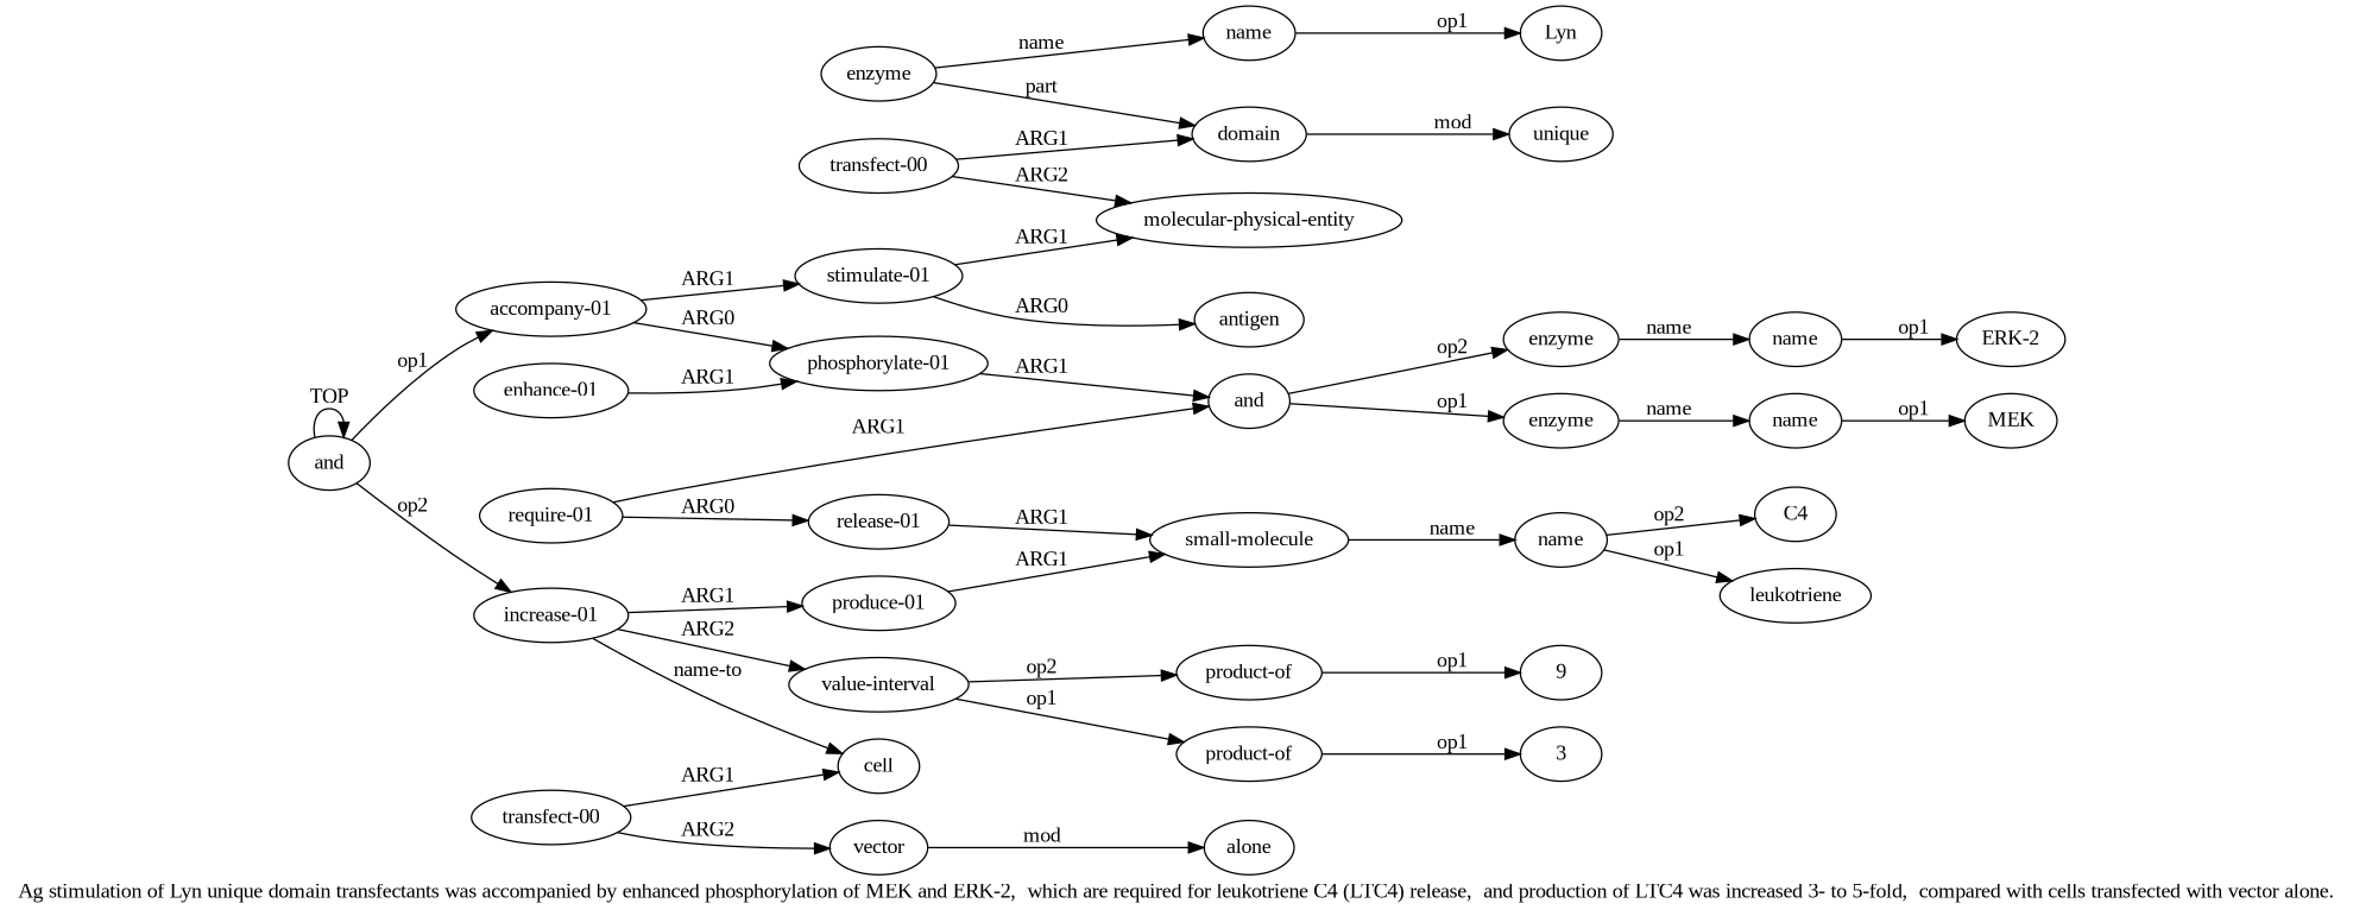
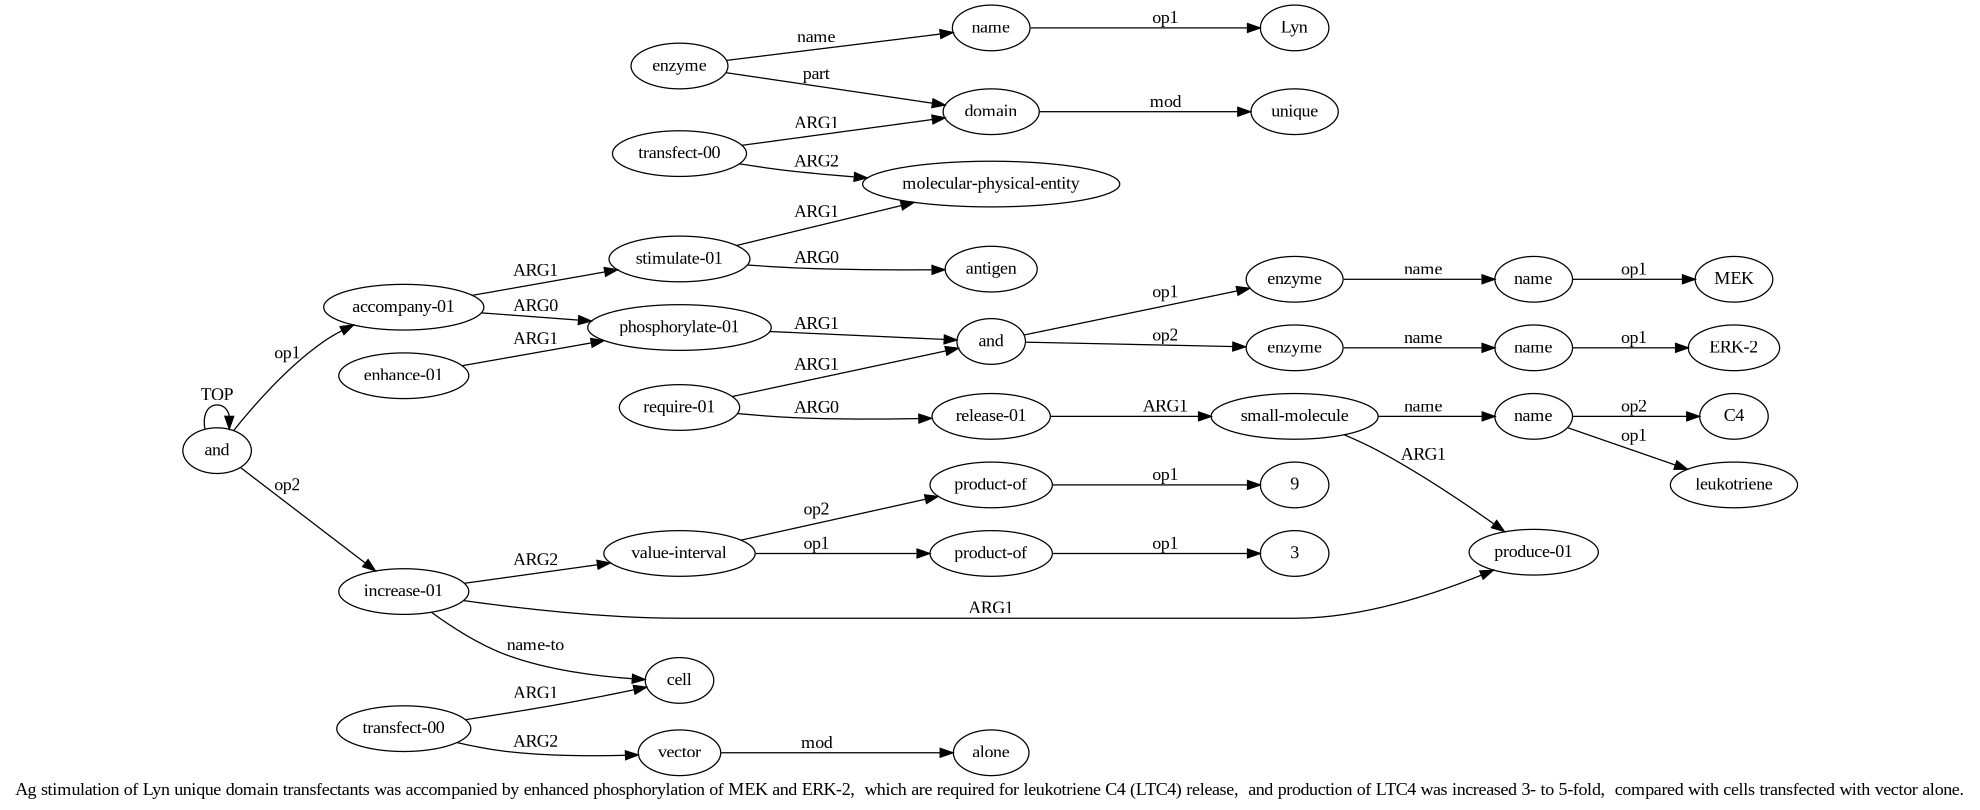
  digraph {
    fontname="Liberation Serif"
    label="Ag stimulation of Lyn unique domain transfectants was accompanied by enhanced phosphorylation of MEK and ERK-2,  which are required for leukotriene C4 (LTC4) release,  and production of LTC4 was increased 3- to 5-fold,  compared with cells transfected with vector alone."
    rankdir=LR
    node [color=black fontname="Liberation Serif" gold_ind=-1 gold_label=name test_ind=-1 test_label=name]
    edge [color=black fontname="Liberation Serif" gold_label=ARG1 test_label=ARG1]
    n1 [gold_ind=20 label=name test_ind=20]
    n2 [gold_label=Lyn label=Lyn test_label=Lyn]
    n3 [gold_ind=21 gold_label="increase-01" label="increase-01" test_ind=21 test_label="increase-01"]
    n4 [gold_ind=22 gold_label="produce-01" label="produce-01" test_ind=22 test_label="produce-01"]
    n5 [gold_ind=23 gold_label="value-interval" label="value-interval" test_ind=23 test_label="value-interval"]
    n6 [gold_ind=26 gold_label=cell label=cell test_ind=26 test_label=cell]
    n7 [gold_ind=10 gold_label="small-molecule" label="small-molecule" test_ind=10 test_label="small-molecule"]
    n8 [gold_ind=24 gold_label="product-of" label="product-of" test_ind=24 test_label="product-of"]
    n9 [gold_ind=25 gold_label="product-of" label="product-of" test_ind=25 test_label="product-of"]
    n10 [gold_ind=11 label=name test_ind=11]
    n11 [gold_label=3 label=3 test_label=3]
    n12 [gold_label=5 label=9 test_label=5]
    n13 [gold_label=C4 label=C4 test_label=C4]
    n14 [gold_label=leukotriene label=leukotriene test_label=leukotriene]
    n15 [gold_ind=27 gold_label="transfect-00" label="transfect-00" test_ind=27 test_label="transfect-00"]
    n16 [gold_ind=28 gold_label=vector label=vector test_ind=28 test_label=vector]
    n17 [gold_ind=29 gold_label=alone label=alone test_ind=29 test_label=alone]
    n18 [gold_label="ERK-2" label="ERK-2" test_label="ERK-2"]
    n19 [gold_ind=15 gold_label="molecular-physical-entity" label="molecular-physical-entity" test_ind=15 test_label="molecular-physical-entity"]
    n20 [gold_ind=14 gold_label=antigen label=antigen test_ind=14 test_label=antigen]
    n21 [gold_ind=17 gold_label=domain label=domain test_ind=17 test_label=domain]
    n22 [gold_ind=18 gold_label=unique label=unique test_ind=18 test_label=unique]
    n23 [gold_ind=16 gold_label="transfect-00" label="transfect-00" test_ind=16 test_label="transfect-00"]
    n24 [gold_ind=13 gold_label="stimulate-01" label="stimulate-01" test_ind=13 test_label="stimulate-01"]
    n25 [gold_ind=12 gold_label="enhance-01" label="enhance-01" test_ind=12 test_label="enhance-01"]
    n26 [gold_ind=2 gold_label="phosphorylate-01" label="phosphorylate-01" test_ind=2 test_label="phosphorylate-01"]
    n27 [gold_ind=3 gold_label=and label=and test_ind=3 test_label=and]
    n28 [gold_ind=4 gold_label=enzyme label=enzyme test_ind=4 test_label=enzyme]
    n29 [gold_ind=6 gold_label=enzyme label=enzyme test_ind=6 test_label=enzyme]
    n30 [gold_ind=19 gold_label=enzyme label=enzyme test_ind=19 test_label=enzyme]
    n31 [gold_ind=1 gold_label="accompany-01" label="accompany-01" test_ind=1 test_label="accompany-01"]
    n32 [gold_ind=0 gold_label=and label=and test_ind=0 test_label=and]
    n33 [gold_ind=5 label=name test_ind=5]
    n34 [gold_ind=7 label=name test_ind=7]
    n35 [gold_label=MEK label=MEK test_label=MEK]
    n36 [gold_ind=9 gold_label="release-01" label="release-01" test_ind=9 test_label="release-01"]
    n37 [gold_ind=8 gold_label="require-01" label="require-01" test_ind=8 test_label="require-01"]
    n1 -> n2 [gold_label=op1 label=op1 test_label=op1]
    n3 -> n4 [label=ARG1]
    n3 -> n5 [gold_label=ARG2 label=ARG2 test_label=ARG2]
    n3 -> n6 [gold_label="compared-to" label="name-to" test_label="compared-to"]
-   n4 -> n7 [label=ARG1]
+   n7 -> n4 [label=ARG1]
    n5 -> n8 [gold_label=op1 label=op1 test_label=op1]
    n5 -> n9 [gold_label=op2 label=op2 test_label=op2]
    n7 -> n10 [gold_label=name label=name test_label=name]
    n8 -> n11 [gold_label=op1 label=op1 test_label=op1]
    n9 -> n12 [gold_label=op1 label=op1 test_label=op1]
    n10 -> n13 [gold_label=op2 label=op2 test_label=op2]
    n10 -> n14 [gold_label=op1 label=op1 test_label=op1]
    n15 -> n6 [label=ARG1]
    n15 -> n16 [gold_label=ARG2 label=ARG2 test_label=ARG2]
    n16 -> n17 [gold_label=mod label=mod test_label=mod]
    n21 -> n22 [gold_label=mod label=mod test_label=mod]
    n23 -> n19 [gold_label=ARG2 label=ARG2 test_label=ARG2]
    n23 -> n21 [label=ARG1]
    n24 -> n19 [label=ARG1]
    n24 -> n20 [gold_label=ARG0 label=ARG0 test_label=ARG0]
    n25 -> n26 [label=ARG1]
    n26 -> n27 [label=ARG1]
    n27 -> n28 [gold_label=op1 label=op1 test_label=op1]
    n27 -> n29 [gold_label=op2 label=op2 test_label=op2]
    n28 -> n33 [gold_label=name label=name test_label=name]
    n29 -> n34 [gold_label=name label=name test_label=name]
    n30 -> n1 [gold_label=name label=name test_label=name]
    n30 -> n21 [gold_label=part label=part test_label=part]
    n31 -> n24 [label=ARG1]
    n31 -> n26 [gold_label=ARG0 label=ARG0 test_label=ARG0]
    n32 -> n3 [gold_label=op2 label=op2 test_label=op2]
    n32 -> n31 [gold_label=op1 label=op1 test_label=op1]
    n32 -> n32 [gold_label=TOP label=TOP test_label=TOP]
    n33 -> n35 [gold_label=op1 label=op1 test_label=op1]
    n34 -> n18 [gold_label=op1 label=op1 test_label=op1]
    n36 -> n7 [label=ARG1]
    n37 -> n27 [label=ARG1]
    n37 -> n36 [gold_label=ARG0 label=ARG0 test_label=ARG0]
  }
